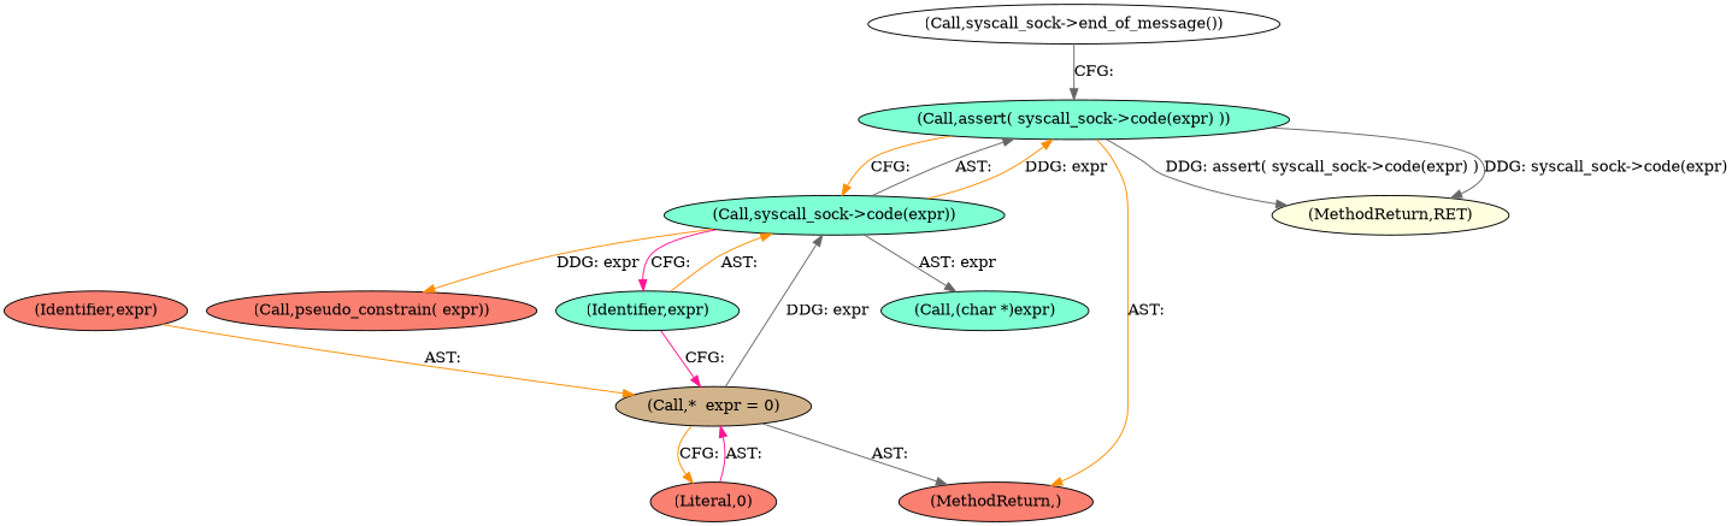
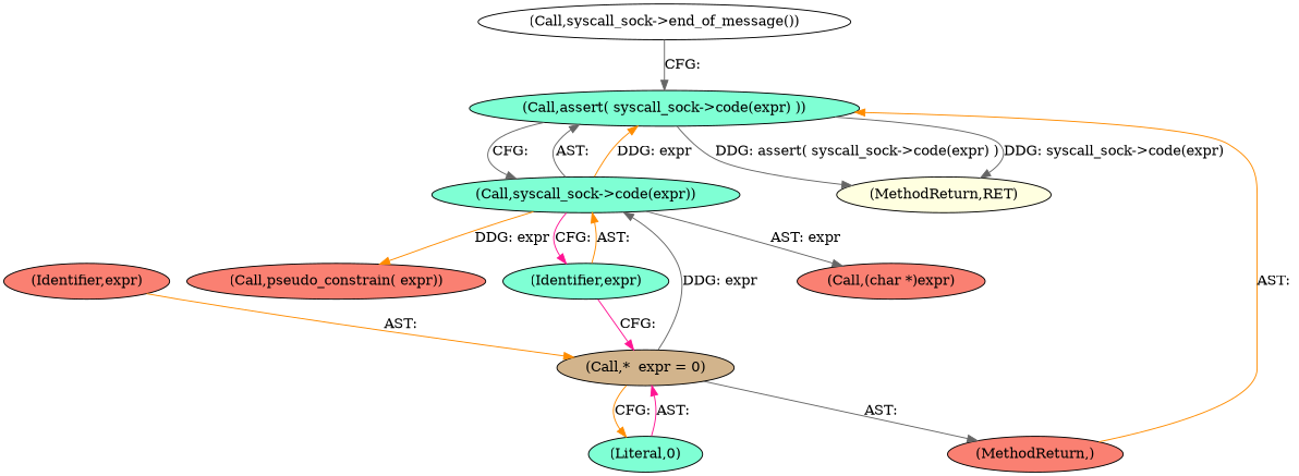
  digraph {
    node [fillcolor=aquamarine style=filled]
    edge [color=darkorange]
    n1 [label="(Call,assert( syscall_sock->code(expr) ))"]
    n2 [label="(Call,syscall_sock->code(expr))"]
    n3 [fillcolor=salmon label="(MethodReturn,)"]
    n4 [fillcolor=lightyellow label="(MethodReturn,RET)"]
-   n5 [label="(Call,(char *)expr)"]
+   n5 [fillcolor=salmon label="(Call,(char *)expr)"]
    n6 [fillcolor=salmon label="(Call,pseudo_constrain( expr))"]
    n7 [label="(Identifier,expr)"]
    n8 [fillcolor=tan label="(Call,*  expr = 0)"]
-   n9 [fillcolor=salmon label="(Literal,0)"]
+   n9 [label="(Literal,0)"]
    n10 [fillcolor=white label="(Call,syscall_sock->end_of_message())"]
    n11 [fillcolor=salmon label="(Identifier,expr)"]
-   n1 -> n2 [label="CFG: "]
-   n1 -> n3 [label="AST: "]
+   n1 -> n2 [color=gray40 label="CFG: "]
+   n3 -> n1 [label="AST: "]
    n1 -> n4 [color=gray40 label="DDG: assert( syscall_sock->code(expr) )"]
    n1 -> n4 [color=gray40 label="DDG: syscall_sock->code(expr)"]
    n2 -> n1 [color=gray40 label="AST: "]
    n2 -> n1 [label="DDG: expr"]
    n2 -> n5 [color=gray40 label="AST: expr"]
    n2 -> n6 [label="DDG: expr"]
    n2 -> n7 [color=deeppink label="CFG: "]
    n7 -> n2 [label="AST: "]
    n7 -> n8 [color=deeppink label="CFG: "]
    n8 -> n2 [color=gray40 label="DDG: expr"]
    n8 -> n3 [color=gray40 label="AST: "]
    n8 -> n9 [label="CFG: "]
    n9 -> n8 [color=deeppink label="AST: "]
    n10 -> n1 [color=gray40 label="CFG: "]
    n11 -> n8 [label="AST: "]
  }
